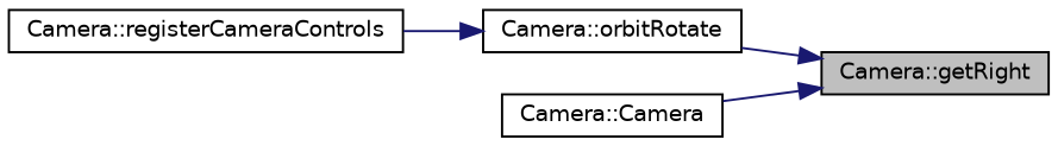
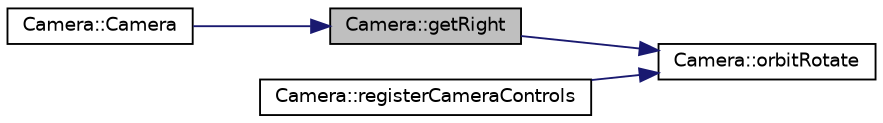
  digraph {
    rankdir=RL
    node [color=black fillcolor=white fontname=Helvetica fontsize=10 shape=record style=filled]
    edge [color=midnightblue dir=back fontname=Helvetica fontsize=10 labelfontname=Helvetica labelfontsize=10 style=solid]
    n1 [fillcolor=grey75 fontcolor=black height=0.2 label="Camera::getRight" width=0.4]
    n2 [height=0.2 label="Camera::orbitRotate" width=0.4]
    n3 [height=0.2 label="Camera::Camera" width=0.4]
    n4 [height=0.2 label="Camera::registerCameraControls" width=0.4]
-   n1 -> n2
+   n2 -> n1
    n1 -> n3
    n2 -> n4
  }
